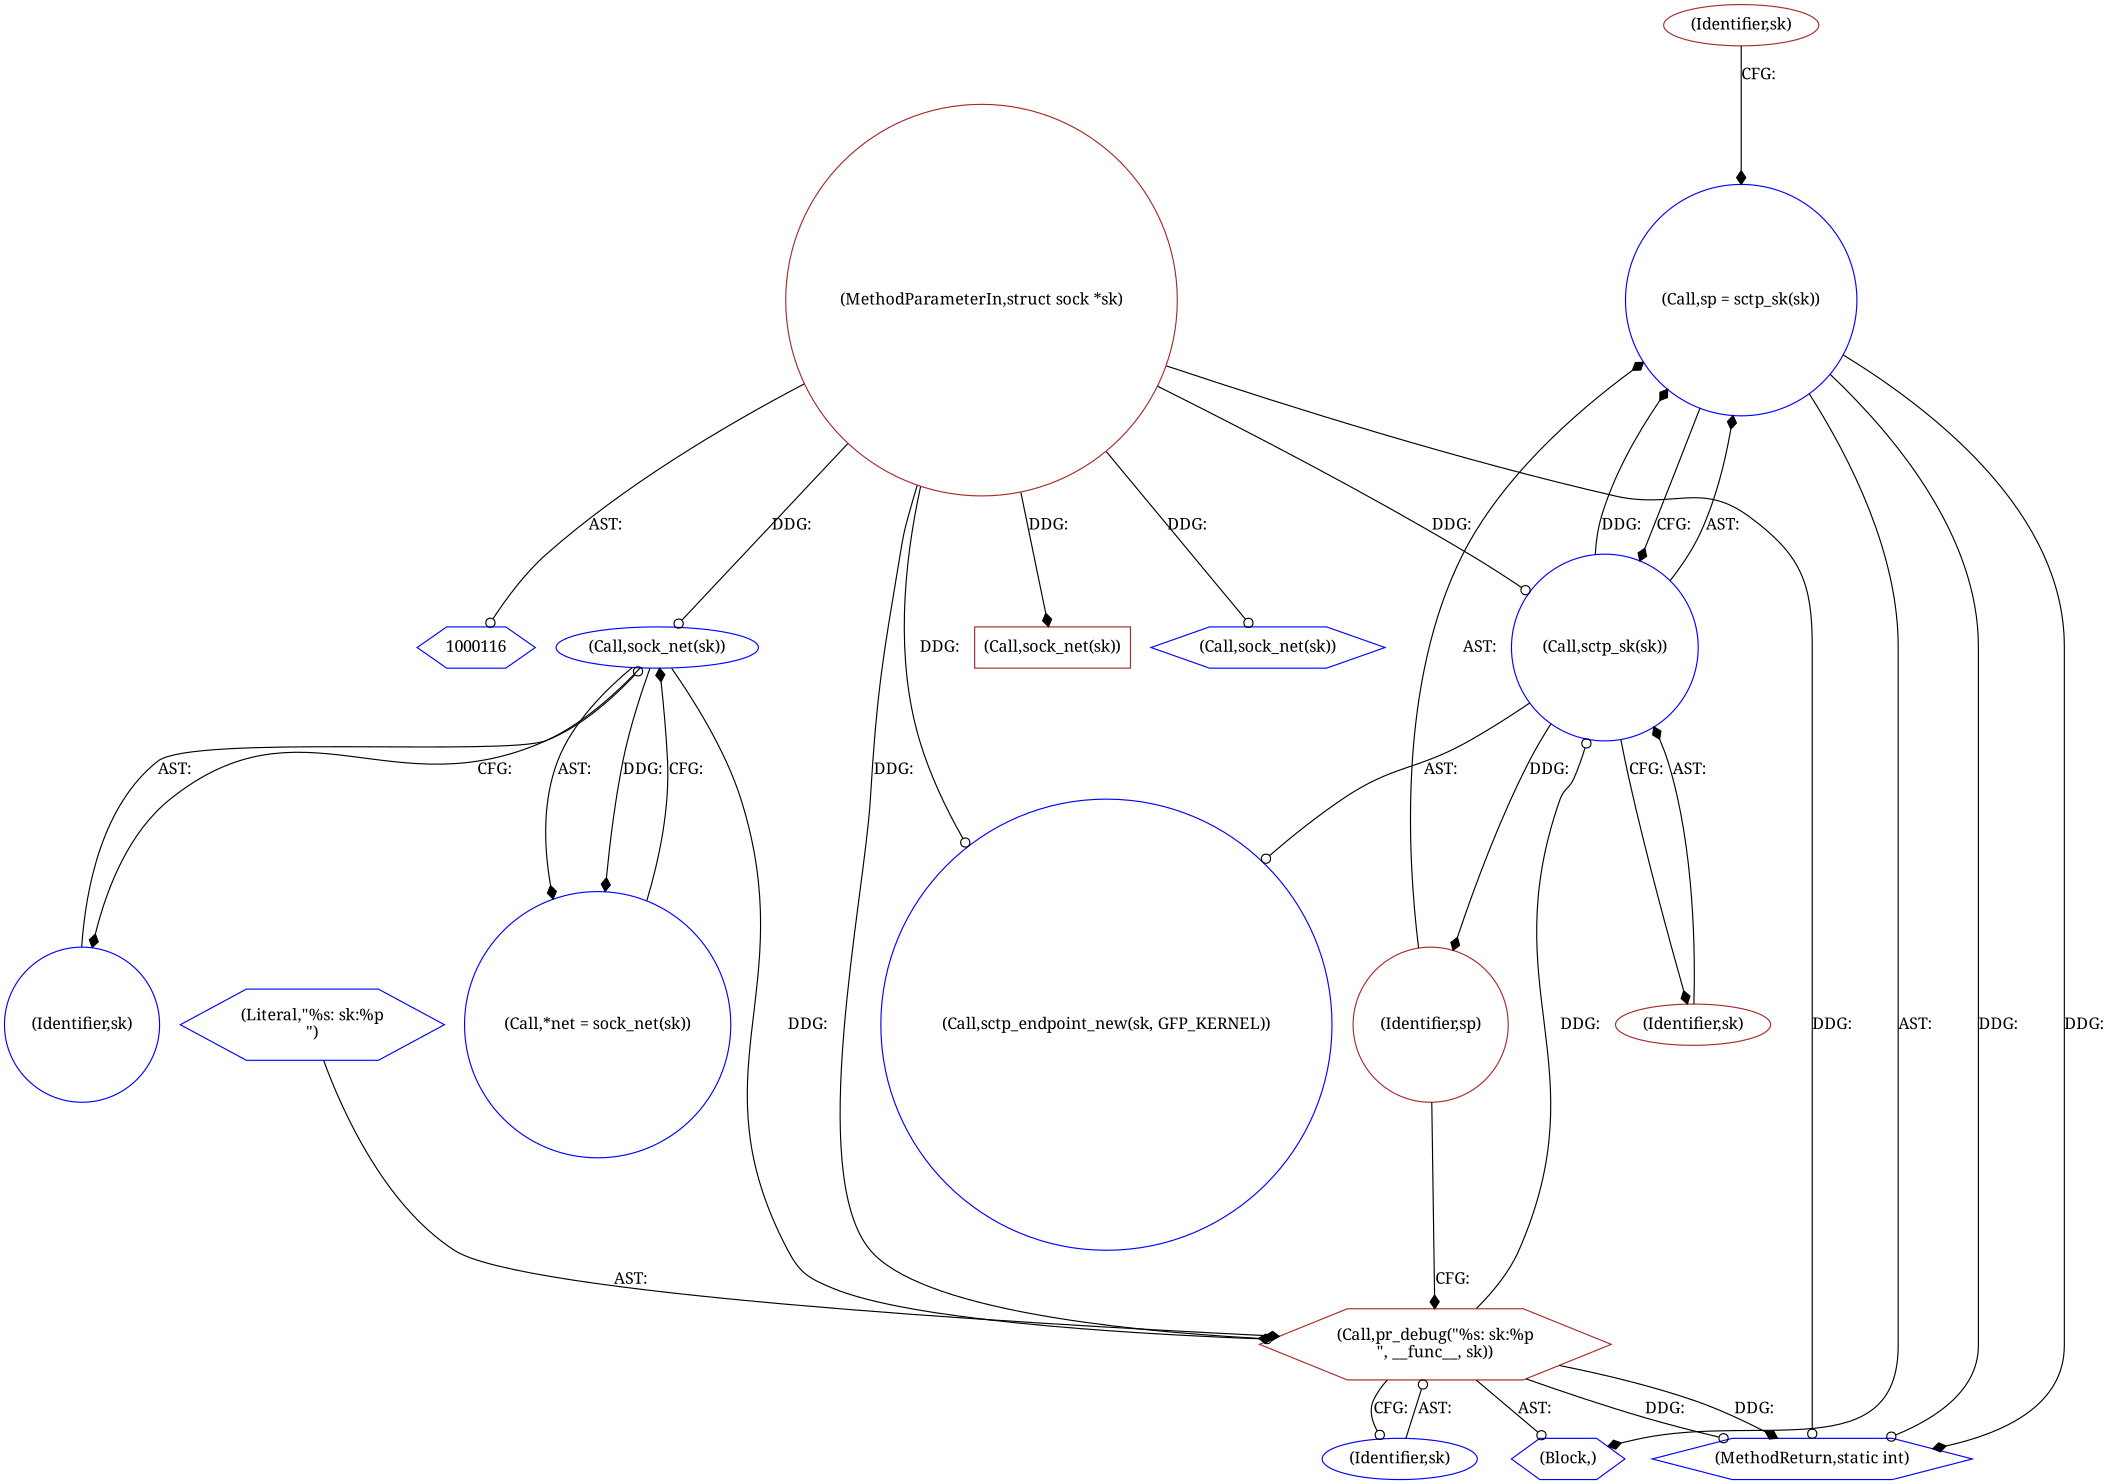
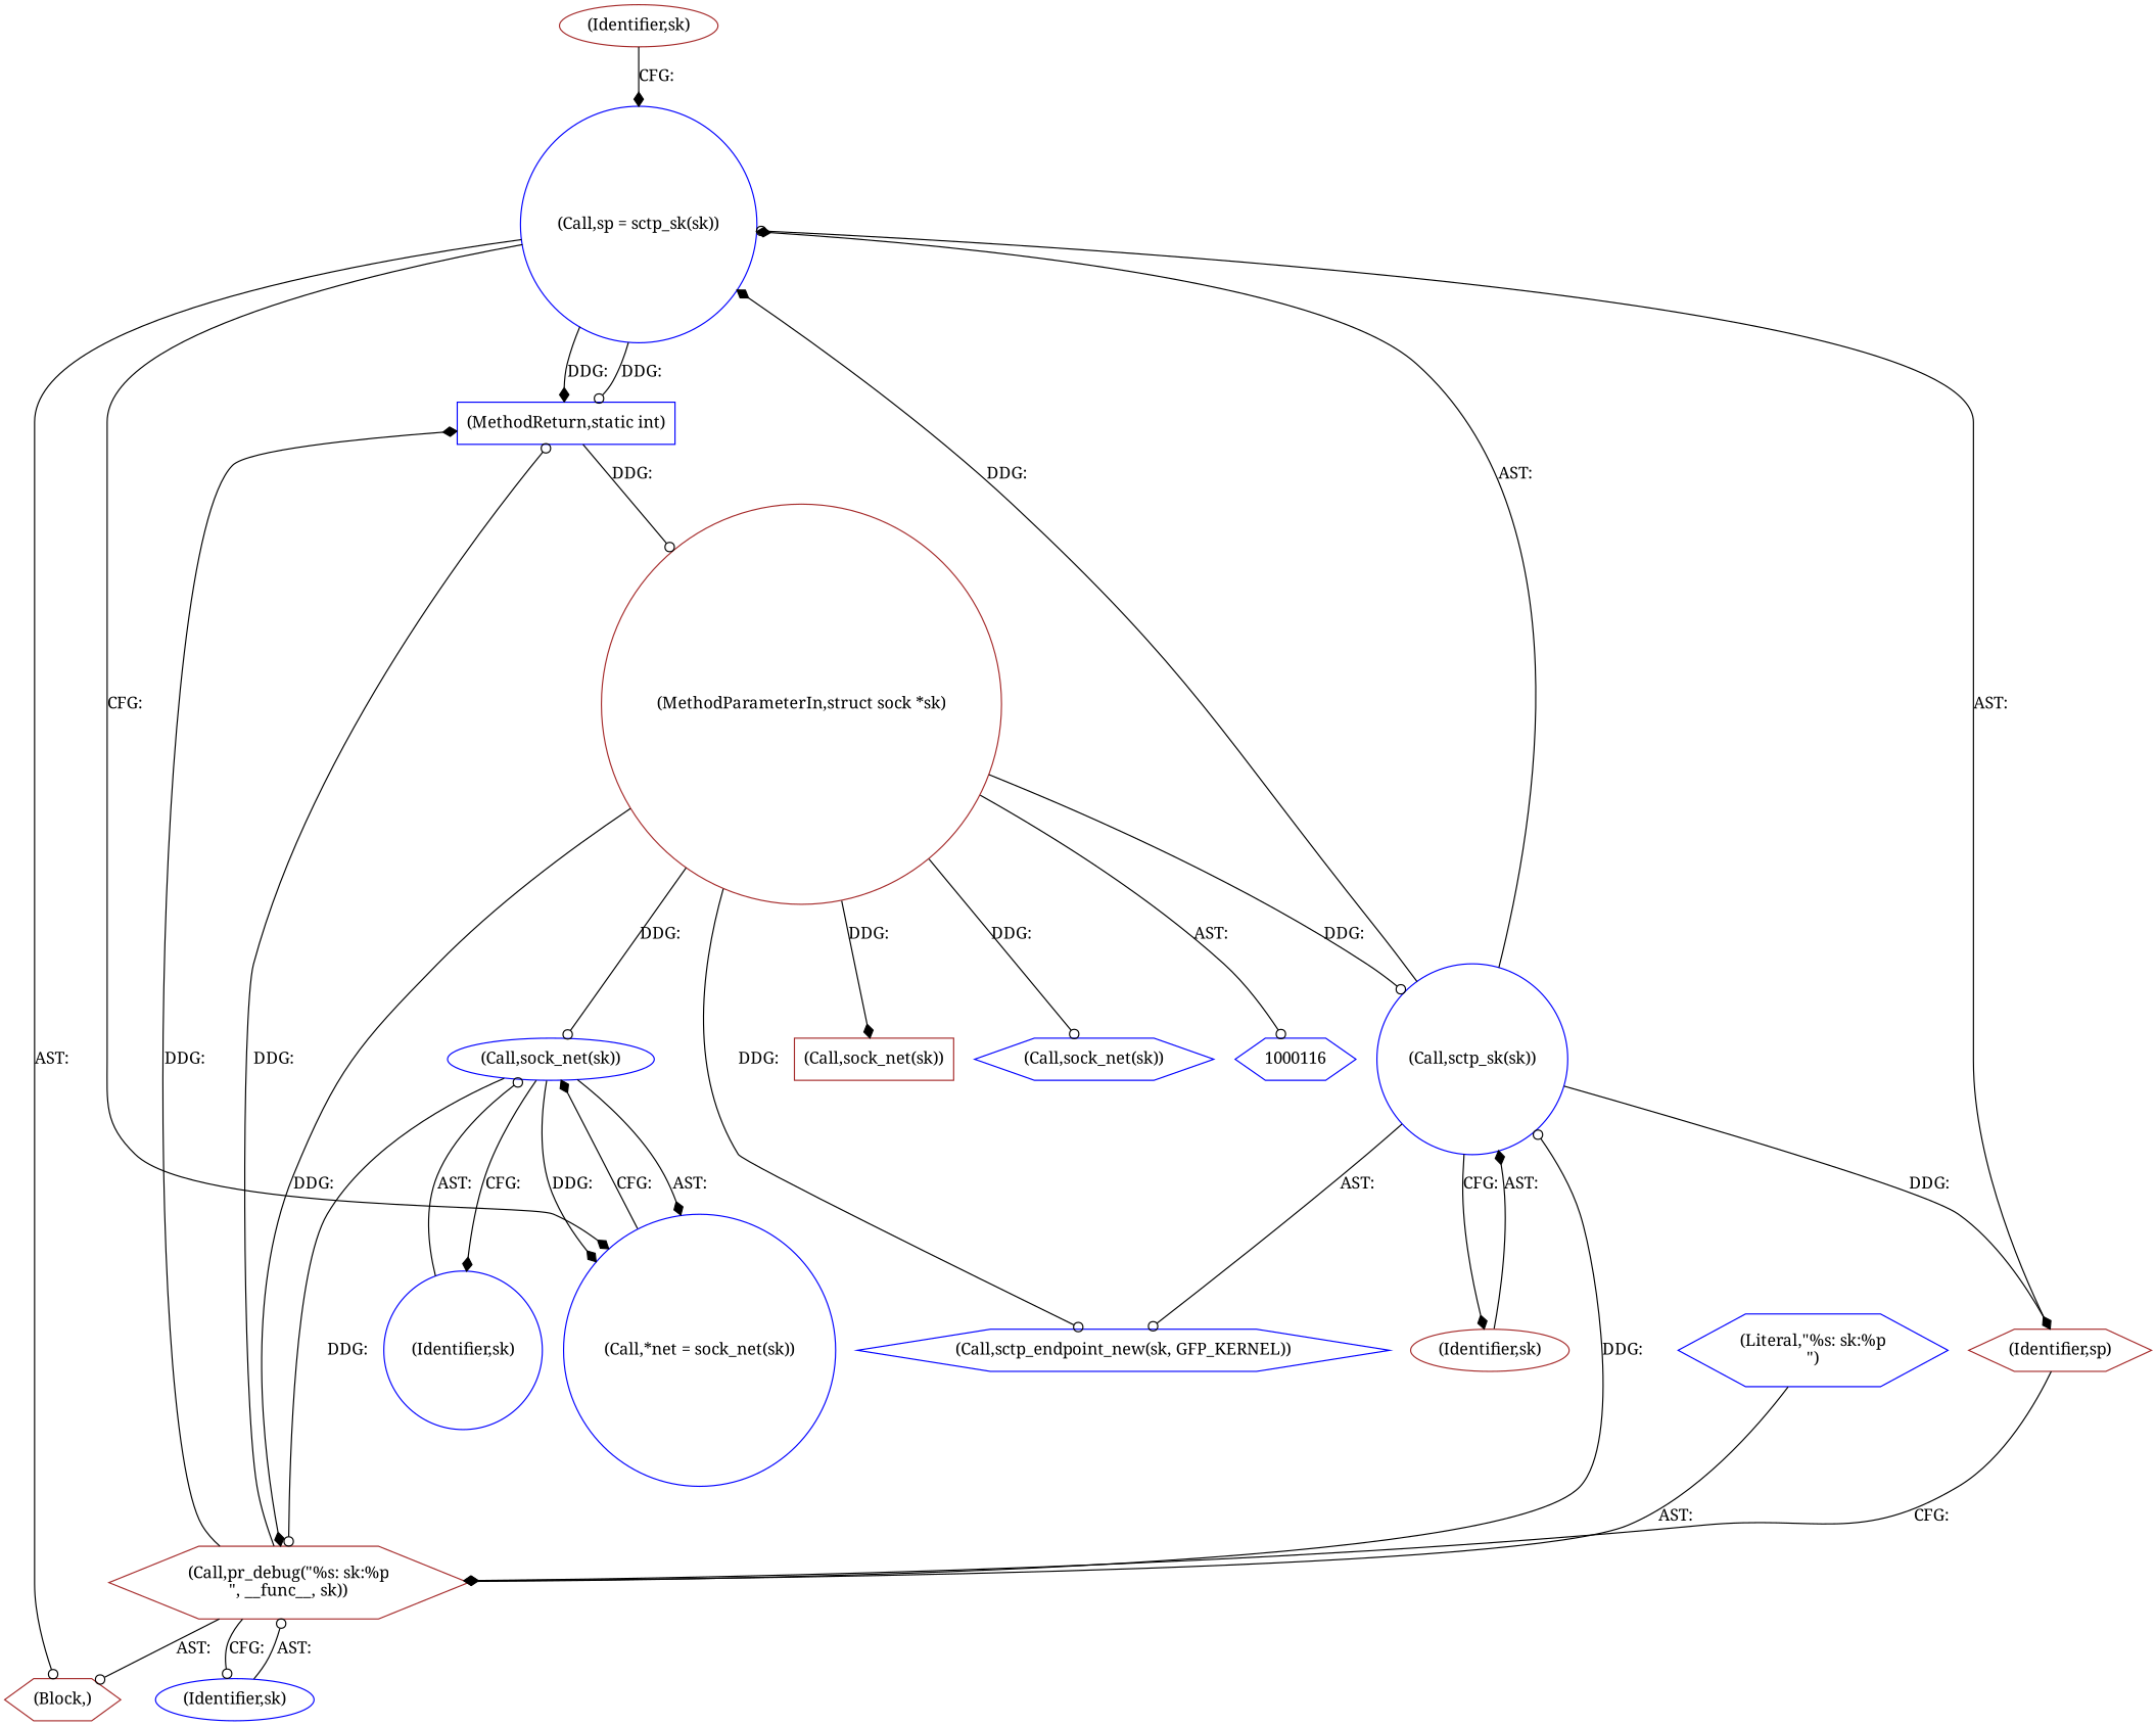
  digraph {
    fontname="Noto Serif"
    node [color=blue fontname="Noto Serif" shape=circle]
    edge [arrowhead=diamond fontname="Noto Serif"]
    n1 [label="(Call,sp = sctp_sk(sk))"]
    n2 [label="(Call,sctp_sk(sk))"]
-   n3 [label="(Block,)" shape=hexagon]
-   n4 [label="(MethodReturn,static int)" shape=hexagon]
+   n3 [color=brown label="(Block,)" shape=hexagon]
+   n4 [label="(MethodReturn,static int)" shape=box]
    n5 [color=brown label="(Identifier,sk)" shape=ellipse]
-   n6 [label="(Call,sctp_endpoint_new(sk, GFP_KERNEL))"]
-   n7 [color=brown label="(Identifier,sp)"]
+   n6 [label="(Call,sctp_endpoint_new(sk, GFP_KERNEL))" shape=hexagon]
+   n7 [color=brown label="(Identifier,sp)" shape=hexagon]
    n8 [color=brown label="(Call,pr_debug(\"%s: sk:%p\n\", __func__, sk))" shape=hexagon]
    n9 [label="(Identifier,sk)" shape=ellipse]
    n10 [label="(Call,sock_net(sk))" shape=ellipse]
    n11 [label="(Identifier,sk)"]
    n12 [label="(Call,*net = sock_net(sk))"]
    n13 [color=brown label="(MethodParameterIn,struct sock *sk)"]
    n14 [color=brown label="(Call,sock_net(sk))" shape=box]
    n15 [label="(Call,sock_net(sk))" shape=hexagon]
    1000116 [shape=hexagon]
    n17 [color=brown label="(Identifier,sk)" shape=ellipse]
    n18 [label="(Literal,\"%s: sk:%p\n\")" shape=hexagon]
-   n1 -> n2 [label="CFG: "]
-   n1 -> n3 [label="AST: "]
+   n1 -> n12 [label="CFG: "]
+   n1 -> n3 [arrowhead=odot label="AST: "]
    n1 -> n4 [label="DDG: "]
    n1 -> n4 [arrowhead=odot label="DDG: "]
    n2 -> n1 [label="AST: "]
    n2 -> n1 [label="DDG: "]
    n2 -> n5 [label="CFG: "]
    n2 -> n6 [arrowhead=odot label="AST: "]
    n2 -> n7 [label="DDG: "]
    n5 -> n2 [label="AST: "]
-   n7 -> n1 [label="AST: "]
+   n7 -> n1 [arrowhead=odot label="AST: "]
    n7 -> n8 [label="CFG: "]
    n8 -> n2 [arrowhead=odot label="DDG: "]
    n8 -> n3 [arrowhead=odot label="AST: "]
    n8 -> n4 [label="DDG: "]
    n8 -> n4 [arrowhead=odot label="DDG: "]
    n8 -> n9 [arrowhead=odot label="CFG: "]
    n9 -> n8 [arrowhead=odot label="AST: "]
    n10 -> n8 [arrowhead=odot label="DDG: "]
    n10 -> n11 [label="CFG: "]
    n10 -> n12 [label="AST: "]
    n10 -> n12 [label="DDG: "]
    n11 -> n10 [arrowhead=odot label="AST: "]
    n12 -> n10 [label="CFG: "]
    n13 -> n2 [arrowhead=odot label="DDG: "]
-   n13 -> n4 [arrowhead=odot label="DDG: "]
+   n4 -> n13 [arrowhead=odot label="DDG: "]
    n13 -> n6 [arrowhead=odot label="DDG: "]
    n13 -> n8 [label="DDG: "]
    n13 -> n10 [arrowhead=odot label="DDG: "]
    n13 -> n14 [label="DDG: "]
    n13 -> n15 [arrowhead=odot label="DDG: "]
    n13 -> 1000116 [arrowhead=odot label="AST: "]
    n17 -> n1 [label="CFG: "]
    n18 -> n8 [label="AST: "]
  }
